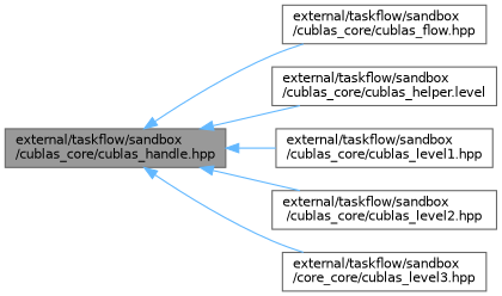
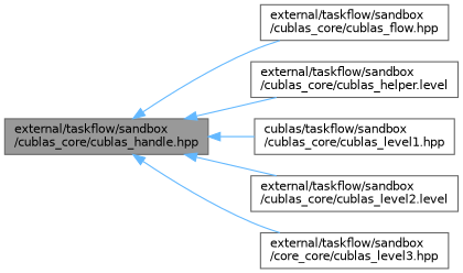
  digraph {
    rankdir=LR
    node [color=grey40 fillcolor=white fontname=Helvetica fontsize=10 shape=box style=filled]
    edge [color=steelblue1 dir=back fontname=Helvetica fontsize=10 labelfontname=Helvetica labelfontsize=10 style=solid]
    n1 [color=gray40 fillcolor=grey60 fontcolor=black height=0.2 label="external/taskflow/sandbox\l/cublas_core/cublas_handle.hpp" width=0.4]
    n2 [height=0.2 label="external/taskflow/sandbox\l/cublas_core/cublas_flow.hpp" width=0.4]
    n3 [height=0.2 label="external/taskflow/sandbox\l/cublas_core/cublas_helper.level" width=0.4]
-   n4 [height=0.2 label="external/taskflow/sandbox\l/cublas_core/cublas_level1.hpp" width=0.4]
-   n5 [height=0.2 label="external/taskflow/sandbox\l/cublas_core/cublas_level2.hpp" width=0.4]
+   n4 [height=0.2 label="cublas/taskflow/sandbox\l/cublas_core/cublas_level1.hpp" width=0.4]
+   n5 [height=0.2 label="external/taskflow/sandbox\l/cublas_core/cublas_level2.level" width=0.4]
    n6 [height=0.2 label="external/taskflow/sandbox\l/core_core/cublas_level3.hpp" width=0.4]
    n1 -> n2
    n1 -> n3
    n1 -> n4
    n1 -> n5
    n1 -> n6
  }
